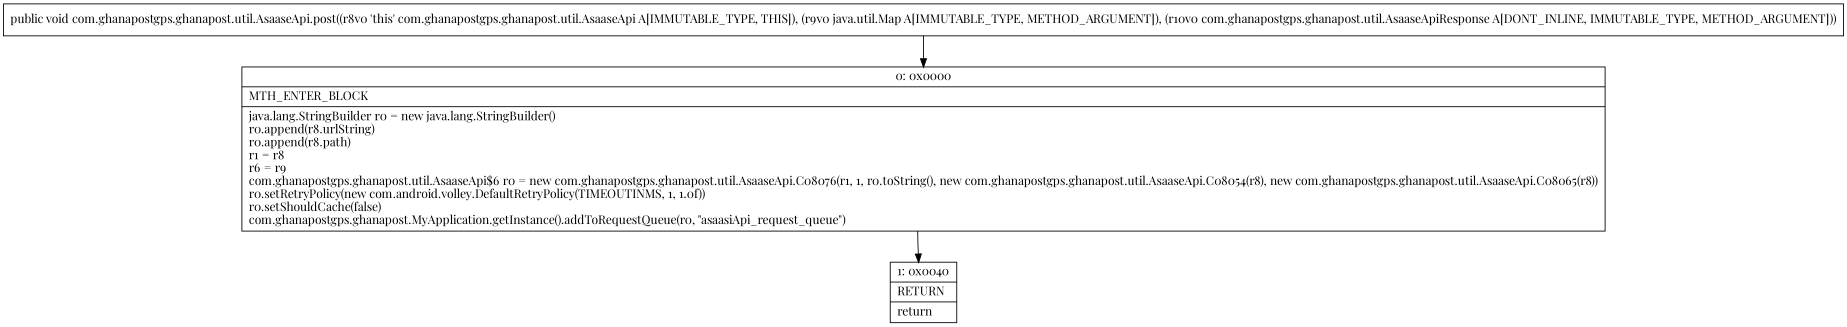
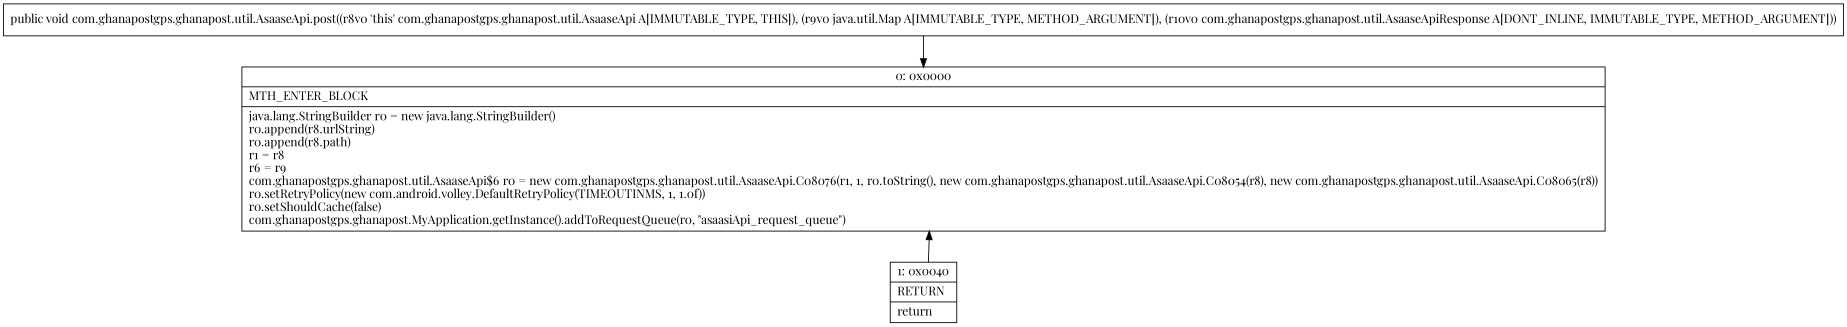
  digraph {
    fontname="Playfair Display"
    node [shape=record fontname="Playfair Display"]
    edge [fontname="Playfair Display"]
    n1 [label="{0\:\ 0x0000|MTH_ENTER_BLOCK\l|java.lang.StringBuilder r0 = new java.lang.StringBuilder()\lr0.append(r8.urlString)\lr0.append(r8.path)\lr1 = r8\lr6 = r9\lcom.ghanapostgps.ghanapost.util.AsaaseApi$6 r0 = new com.ghanapostgps.ghanapost.util.AsaaseApi.C08076(r1, 1, r0.toString(), new com.ghanapostgps.ghanapost.util.AsaaseApi.C08054(r8), new com.ghanapostgps.ghanapost.util.AsaaseApi.C08065(r8))\lr0.setRetryPolicy(new com.android.volley.DefaultRetryPolicy(TIMEOUTINMS, 1, 1.0f))\lr0.setShouldCache(false)\lcom.ghanapostgps.ghanapost.MyApplication.getInstance().addToRequestQueue(r0, \"asaasiApi_request_queue\")\l}"]
    n2 [label="{1\:\ 0x0040|RETURN\l|return\l}"]
    n3 [label="{public void com.ghanapostgps.ghanapost.util.AsaaseApi.post((r8v0 'this' com.ghanapostgps.ghanapost.util.AsaaseApi A[IMMUTABLE_TYPE, THIS]), (r9v0 java.util.Map A[IMMUTABLE_TYPE, METHOD_ARGUMENT]), (r10v0 com.ghanapostgps.ghanapost.util.AsaaseApiResponse A[DONT_INLINE, IMMUTABLE_TYPE, METHOD_ARGUMENT])) }"]
-   n1 -> n2
+   n2 -> n1
    n3 -> n1
  }
